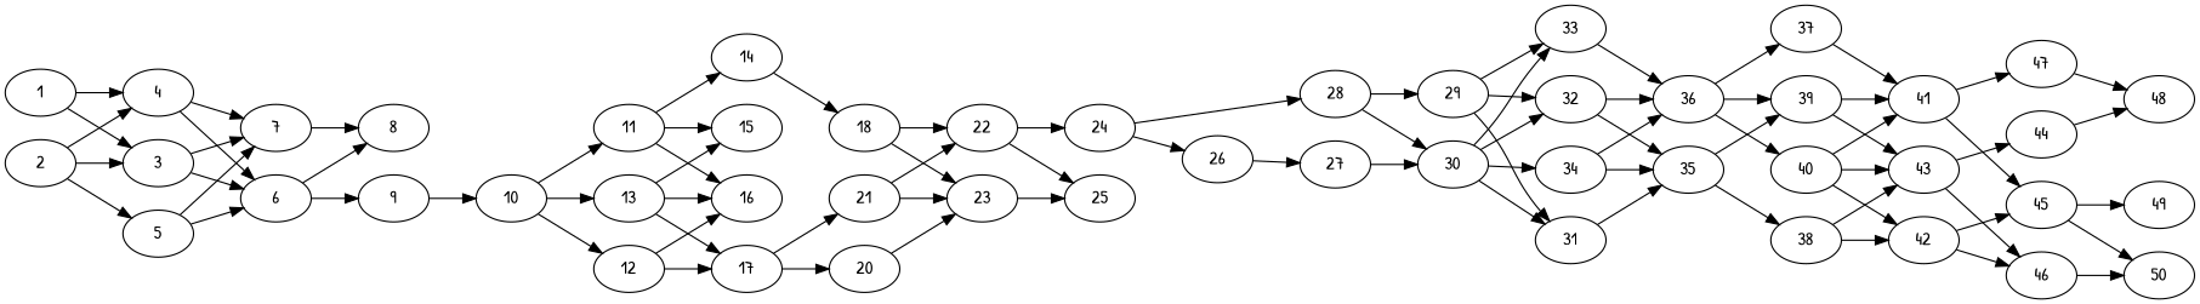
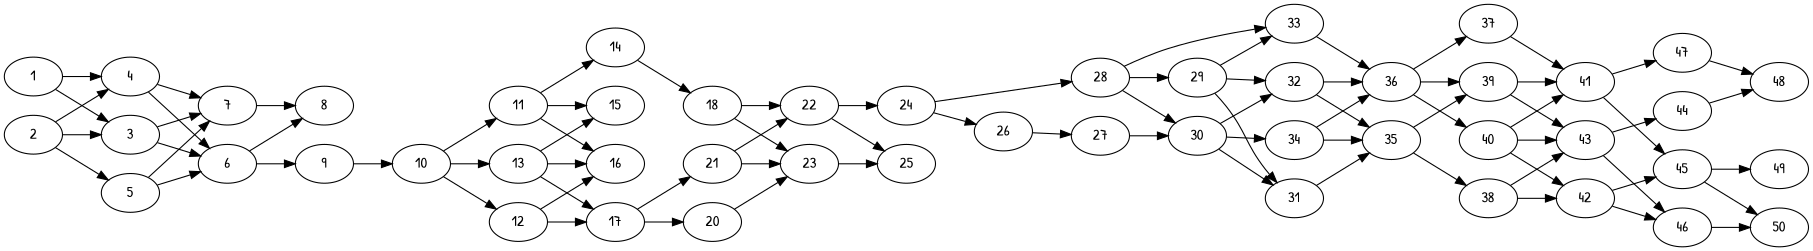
  digraph {
    fontname="Patrick Hand"
    rankdir=LR
    node [alpha=0.08 fontname="Patrick Hand"]
    edge [fontname="Patrick Hand"]
    1 [alpha=0.19 expect_size=43896832]
    3 [expect_size=20401152]
    4 [alpha=0.11 expect_size=20449280]
    6 [alpha=0.10 expect_size=48091136]
    7 [alpha=0.16 expect_size=47727616]
    8 [alpha=0.04 expect_size=12327936]
    9 [alpha=0.13 expect_size=22142976]
    2 [alpha=0.18 expect_size=20506624]
    5 [alpha=0.18 expect_size=33064960]
    10 [alpha=0.11 expect_size=16155648]
    11 [alpha=0.03 expect_size=16080896]
    12 [alpha=0.14 expect_size=13997056]
    13 [alpha=0.20 expect_size=9633792]
    14 [alpha=0.18 expect_size=29031424]
    15 [expect_size=7794688]
    16 [alpha=0.19 expect_size=51307520]
    17 [expect_size=28097536]
    18 [alpha=0.00 expect_size=18140160]
    20 [alpha=0.13 expect_size=11752448]
    21 [alpha=0.13 expect_size=37851136]
    22 [alpha=0.18 expect_size=45163520]
    23 [alpha=0.10 expect_size=31872000]
    24 [alpha=0.09 expect_size=30767104]
    25 [alpha=0.19 expect_size=25390080]
    26 [expect_size=43448320]
    28 [alpha=0.04 expect_size=12578816]
    27 [alpha=0.14 expect_size=40296448]
    30 [alpha=0.02 expect_size=38839296]
    29 [alpha=0.00 expect_size=13644800]
    31 [expect_size=23463936]
    32 [alpha=0.17 expect_size=6173696]
    33 [alpha=0.09 expect_size=49416192]
    34 [alpha=0.10 expect_size=26795008]
    35 [alpha=0.13 expect_size=47887360]
    36 [alpha=0.15 expect_size=46143488]
    38 [alpha=0.04 expect_size=50809856]
    39 [alpha=0.11 expect_size=12419072]
    37 [alpha=0.07 expect_size=17227776]
    40 [alpha=0.00 expect_size=13325312]
    42 [alpha=0.03 expect_size=35052544]
    43 [alpha=0.15 expect_size=28281856]
    41 [alpha=0.03 expect_size=17257472]
    45 [expect_size=25183232]
    46 [alpha=0.15 expect_size=8011776]
    44 [alpha=0.17 expect_size=48519168]
    47 [alpha=0.17 expect_size=43071488]
    49 [alpha=0.10 expect_size=21041152]
    50 [alpha=0.13 expect_size=46135296]
    48 [alpha=0.02 expect_size=11657216]
    1 -> 3
    1 -> 4
    3 -> 6
    3 -> 7
    4 -> 6
    4 -> 7
    6 -> 8
    6 -> 9
    7 -> 8
    9 -> 10
    2 -> 3
    2 -> 4
    2 -> 5
    5 -> 6
    5 -> 7
    10 -> 11
    10 -> 12
    10 -> 13
    11 -> 14
    11 -> 15
    11 -> 16
    12 -> 16
    12 -> 17
    13 -> 15
    13 -> 16
    13 -> 17
    14 -> 18
    17 -> 20
    17 -> 21
    18 -> 22
    18 -> 23
    20 -> 23
    21 -> 22
    21 -> 23
    22 -> 24
    22 -> 25
    23 -> 25
    24 -> 26
    24 -> 28
    26 -> 27
    28 -> 30
    28 -> 29
    27 -> 30
    30 -> 31
    30 -> 32
-   30 -> 33
+   28 -> 33
    30 -> 34
    29 -> 31
    29 -> 32
    29 -> 33
    31 -> 35
    32 -> 35
    32 -> 36
    33 -> 36
    34 -> 35
    34 -> 36
    35 -> 38
    35 -> 39
    36 -> 39
    36 -> 37
    36 -> 40
    38 -> 42
    38 -> 43
    39 -> 43
    39 -> 41
    37 -> 41
    40 -> 42
    40 -> 43
    40 -> 41
    42 -> 45
    42 -> 46
    43 -> 46
    43 -> 44
    41 -> 45
    41 -> 47
    45 -> 49
    45 -> 50
    46 -> 50
    44 -> 48
    47 -> 48
  }
